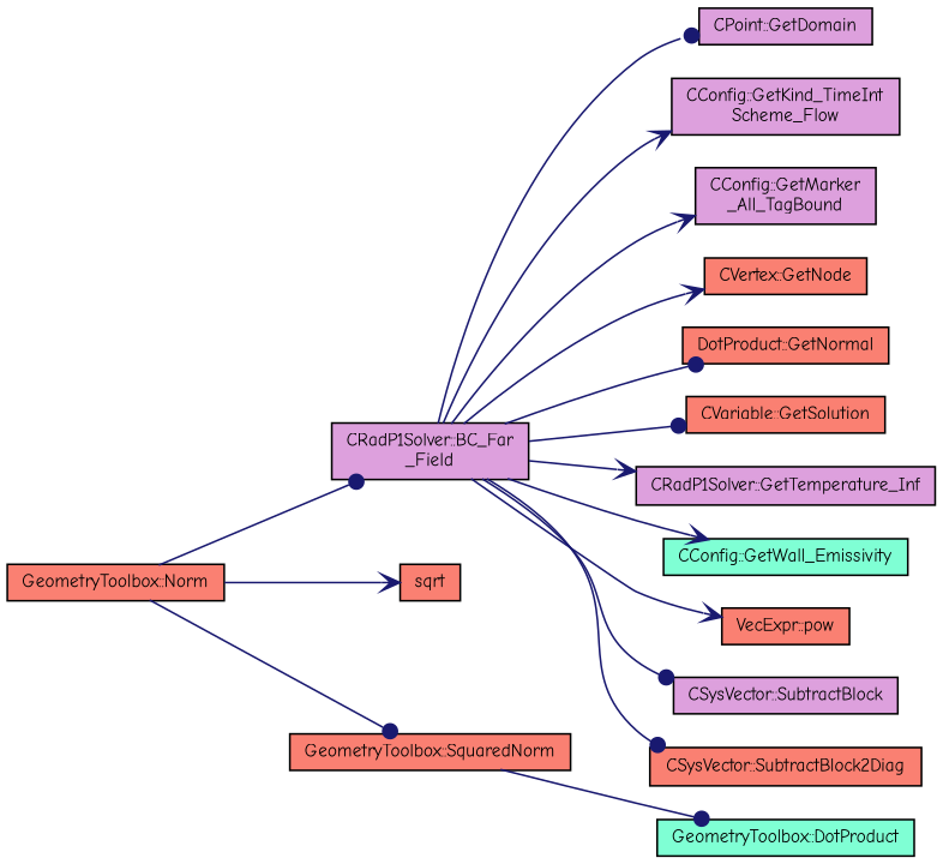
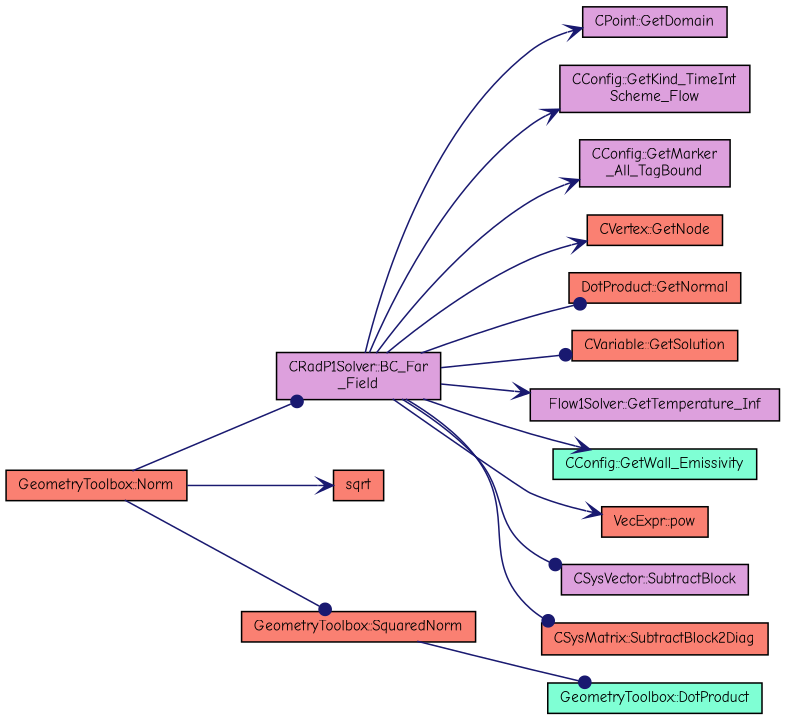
  digraph {
    fontname="Comic Neue"
    rankdir=LR
    node [color=black fillcolor=salmon fontname="Comic Neue" fontsize=10 shape=record style=filled]
    edge [arrowhead=vee color=midnightblue fontname="Comic Neue" fontsize=10 labelfontname=Helvetica labelfontsize=10 style=solid]
    n1 [fillcolor=plum fontcolor=black height=0.2 label="CRadP1Solver::BC_Far\l_Field" width=0.4]
    n2 [fillcolor=plum height=0.2 label="CPoint::GetDomain" width=0.4]
    n3 [fillcolor=plum height=0.2 label="CConfig::GetKind_TimeInt\lScheme_Flow" width=0.4]
    n4 [fillcolor=plum height=0.2 label="CConfig::GetMarker\l_All_TagBound" width=0.4]
    n5 [height=0.2 label="CVertex::GetNode" width=0.4]
    n6 [height=0.2 label="DotProduct::GetNormal" width=0.4]
    n7 [height=0.2 label="CVariable::GetSolution" width=0.4]
-   n8 [fillcolor=plum height=0.2 label="CRadP1Solver::GetTemperature_Inf" width=0.4]
+   n8 [fillcolor=plum height=0.2 label="Flow1Solver::GetTemperature_Inf" width=0.4]
    n9 [fillcolor=aquamarine height=0.2 label="CConfig::GetWall_Emissivity" width=0.4]
    n10 [height=0.2 label="VecExpr::pow" width=0.4]
    n11 [fillcolor=plum height=0.2 label="CSysVector::SubtractBlock" width=0.4]
-   n12 [height=0.2 label="CSysVector::SubtractBlock2Diag" width=0.4]
+   n12 [height=0.2 label="CSysMatrix::SubtractBlock2Diag" width=0.4]
    n13 [height=0.2 label="GeometryToolbox::Norm" width=0.4]
    n14 [height=0.2 label=sqrt width=0.4]
    n15 [height=0.2 label="GeometryToolbox::SquaredNorm" width=0.4]
    n16 [fillcolor=aquamarine height=0.2 label="GeometryToolbox::DotProduct" width=0.4]
-   n1 -> n2 [arrowhead=dot]
+   n1 -> n2
    n1 -> n3
    n1 -> n4
    n1 -> n5
    n1 -> n6 [arrowhead=dot]
    n1 -> n7 [arrowhead=dot]
    n1 -> n8
    n1 -> n9
    n1 -> n10
    n1 -> n11 [arrowhead=dot]
    n1 -> n12 [arrowhead=dot]
    n13 -> n1 [arrowhead=dot]
    n13 -> n14
    n13 -> n15 [arrowhead=dot]
    n15 -> n16 [arrowhead=dot]
  }
